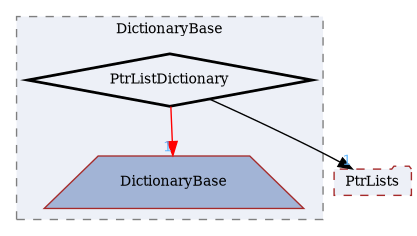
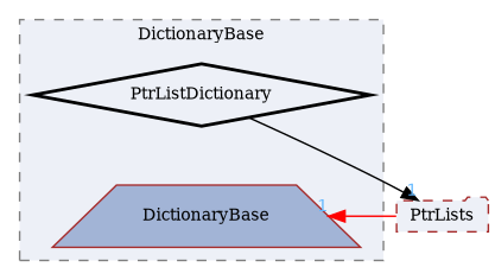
  digraph {
    compound=true
    fontname="DejaVu Serif"
    node [color=brown fillcolor="#edf0f7" fontname="DejaVu Serif" fontsize=10]
    edge [fontcolor=steelblue1 fontname="DejaVu Serif" fontsize=10 headlabel=1 labeldistance=1.5 labelfontname=Helvetica labelfontsize=10]
    n1 [fillcolor="#a2b4d6" height=0.2 label=DictionaryBase shape=trapezium style=filled width=0.4]
    n2 [color=black height=0.2 label=PtrListDictionary shape=diamond style="filled,bold" width=0.4]
    n3 [height=0.2 label=PtrLists shape=folder style="filled,dashed" width=0.4]
    subgraph cluster_1 {
      bgcolor="#edf0f7"
      fontsize=10
      label=DictionaryBase
      pencolor=grey50
      style="filled,dashed"
      n1
      n2
    }
-   n2 -> n1 [color=red]
+   n3 -> n1 [color=red]
    n2 -> n3 [color=black]
  }
